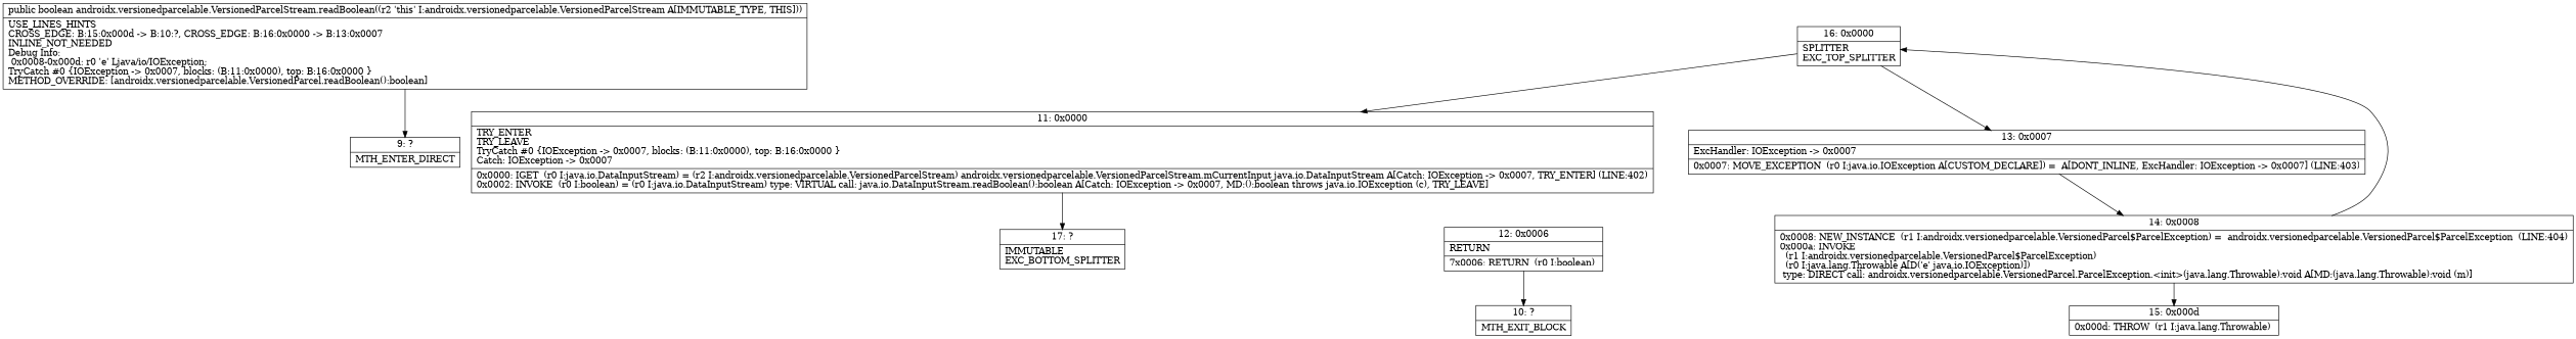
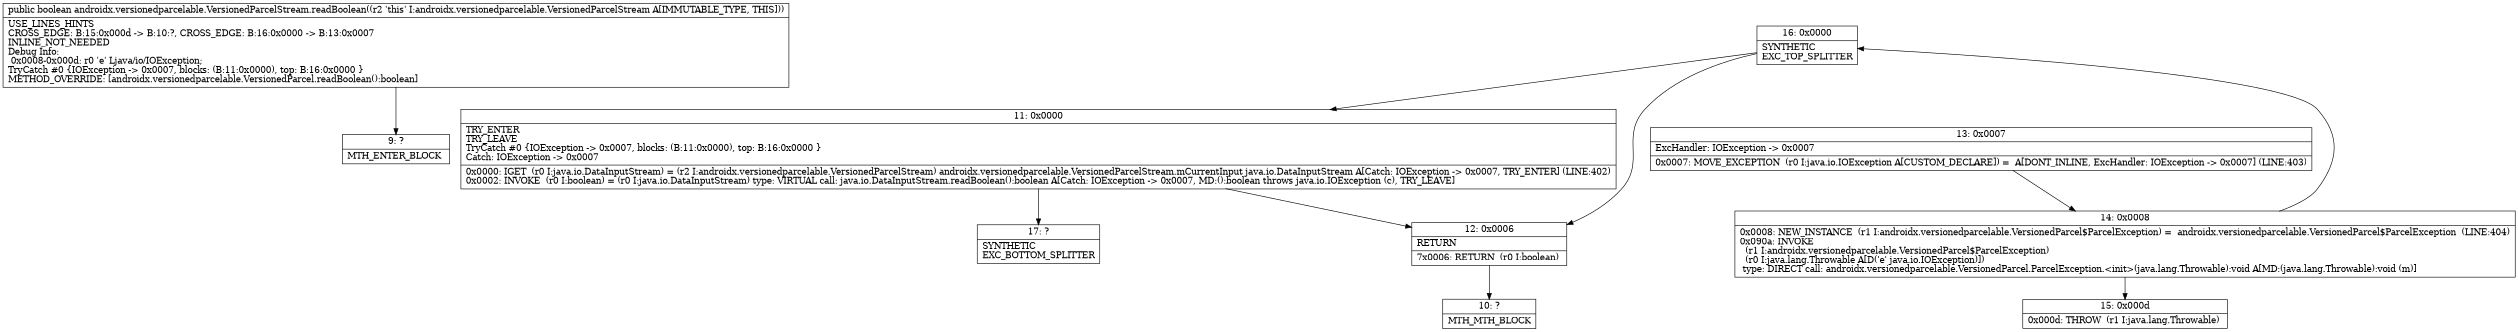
  digraph {
    node [shape=record]
-   n1 [label="{9\:\ ?|MTH_ENTER_DIRECT\l}"]
-   n2 [label="{16\:\ 0x0000|SPLITTER\lEXC_TOP_SPLITTER\l}"]
+   n1 [label="{9\:\ ?|MTH_ENTER_BLOCK\l}"]
+   n2 [label="{16\:\ 0x0000|SYNTHETIC\lEXC_TOP_SPLITTER\l}"]
    n3 [label="{11\:\ 0x0000|TRY_ENTER\lTRY_LEAVE\lTryCatch #0 \{IOException \-\> 0x0007, blocks: (B:11:0x0000), top: B:16:0x0000 \}\lCatch: IOException \-\> 0x0007\l|0x0000: IGET  (r0 I:java.io.DataInputStream) = (r2 I:androidx.versionedparcelable.VersionedParcelStream) androidx.versionedparcelable.VersionedParcelStream.mCurrentInput java.io.DataInputStream A[Catch: IOException \-\> 0x0007, TRY_ENTER] (LINE:402)\l0x0002: INVOKE  (r0 I:boolean) = (r0 I:java.io.DataInputStream) type: VIRTUAL call: java.io.DataInputStream.readBoolean():boolean A[Catch: IOException \-\> 0x0007, MD:():boolean throws java.io.IOException (c), TRY_LEAVE]\l}"]
    n4 [label="{13\:\ 0x0007|ExcHandler: IOException \-\> 0x0007\l|0x0007: MOVE_EXCEPTION  (r0 I:java.io.IOException A[CUSTOM_DECLARE]) =  A[DONT_INLINE, ExcHandler: IOException \-\> 0x0007] (LINE:403)\l}"]
    n5 [label="{12\:\ 0x0006|RETURN\l|7x0006: RETURN  (r0 I:boolean) \l}"]
-   n6 [label="{17\:\ ?|IMMUTABLE\lEXC_BOTTOM_SPLITTER\l}"]
-   n7 [label="{14\:\ 0x0008|0x0008: NEW_INSTANCE  (r1 I:androidx.versionedparcelable.VersionedParcel$ParcelException) =  androidx.versionedparcelable.VersionedParcel$ParcelException  (LINE:404)\l0x000a: INVOKE  \l  (r1 I:androidx.versionedparcelable.VersionedParcel$ParcelException)\l  (r0 I:java.lang.Throwable A[D('e' java.io.IOException)])\l type: DIRECT call: androidx.versionedparcelable.VersionedParcel.ParcelException.\<init\>(java.lang.Throwable):void A[MD:(java.lang.Throwable):void (m)]\l}"]
-   n8 [label="{10\:\ ?|MTH_EXIT_BLOCK\l}"]
+   n6 [label="{17\:\ ?|SYNTHETIC\lEXC_BOTTOM_SPLITTER\l}"]
+   n7 [label="{14\:\ 0x0008|0x0008: NEW_INSTANCE  (r1 I:androidx.versionedparcelable.VersionedParcel$ParcelException) =  androidx.versionedparcelable.VersionedParcel$ParcelException  (LINE:404)\l0x090a: INVOKE  \l  (r1 I:androidx.versionedparcelable.VersionedParcel$ParcelException)\l  (r0 I:java.lang.Throwable A[D('e' java.io.IOException)])\l type: DIRECT call: androidx.versionedparcelable.VersionedParcel.ParcelException.\<init\>(java.lang.Throwable):void A[MD:(java.lang.Throwable):void (m)]\l}"]
+   n8 [label="{10\:\ ?|MTH_MTH_BLOCK\l}"]
    n9 [label="{15\:\ 0x000d|0x000d: THROW  (r1 I:java.lang.Throwable) \l}"]
    n10 [label="{public boolean androidx.versionedparcelable.VersionedParcelStream.readBoolean((r2 'this' I:androidx.versionedparcelable.VersionedParcelStream A[IMMUTABLE_TYPE, THIS]))  | USE_LINES_HINTS\lCROSS_EDGE: B:15:0x000d \-\> B:10:?, CROSS_EDGE: B:16:0x0000 \-\> B:13:0x0007\lINLINE_NOT_NEEDED\lDebug Info:\l  0x0008\-0x000d: r0 'e' Ljava\/io\/IOException;\lTryCatch #0 \{IOException \-\> 0x0007, blocks: (B:11:0x0000), top: B:16:0x0000 \}\lMETHOD_OVERRIDE: [androidx.versionedparcelable.VersionedParcel.readBoolean():boolean]\l}"]
    n2 -> n3
-   n2 -> n4
+   n2 -> n5
+   n3 -> n5
    n3 -> n6
    n4 -> n7
    n5 -> n8
    n7 -> n2
    n7 -> n9
    n10 -> n1
  }
